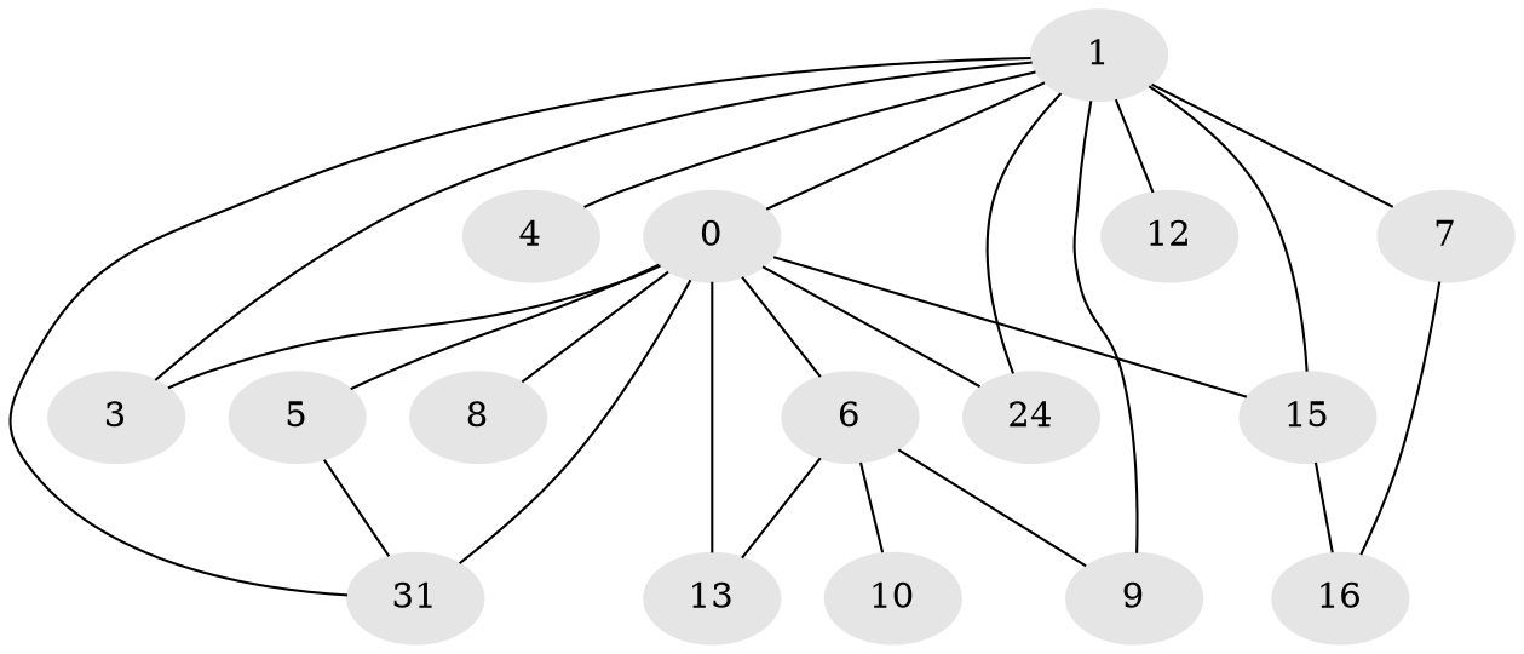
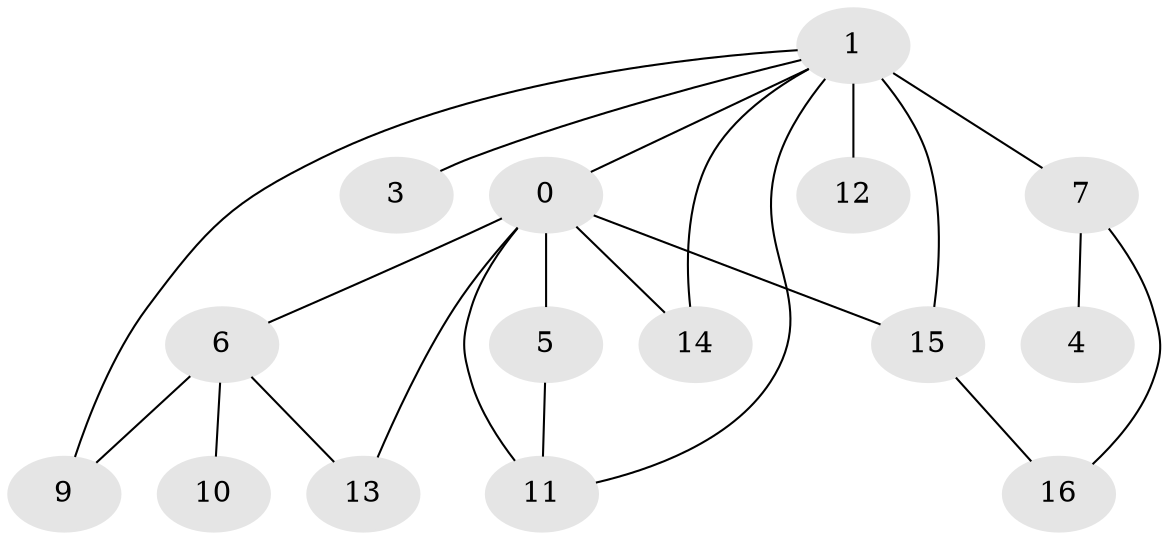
  graph {
    node [color=gray90 style=filled]
    edge [weight=1.0]
    n1 [label=0]
    1
    3
    4
    7
    9
-   11 [label=31]
+   11
    12
-   14 [label=24]
+   14
    15
    5
    6
-   8
    13
    16
    10
-   n1 -- 3
    n1 -- 11 [weight=2.0]
    n1 -- 14
    n1 -- 15 [weight=2.0]
    n1 -- 5 [weight=2.0]
    n1 -- 6
-   n1 -- 8
    n1 -- 13 [weight=2.0]
    1 -- n1 [weight=2.0]
    1 -- 3
-   1 -- 4
+   7 -- 4
    1 -- 7
    1 -- 9
    1 -- 11
    1 -- 12 [weight=4.0]
    1 -- 14
    1 -- 15 [weight=2.0]
    7 -- 16
    15 -- 16
    5 -- 11
    6 -- 9
    6 -- 13
    6 -- 10
  }
